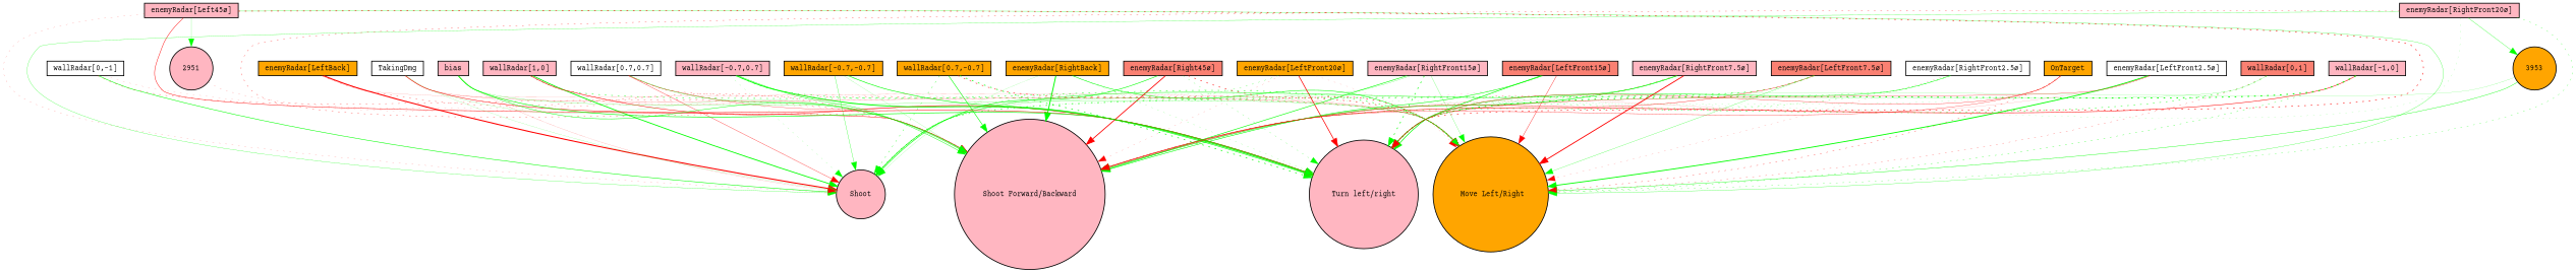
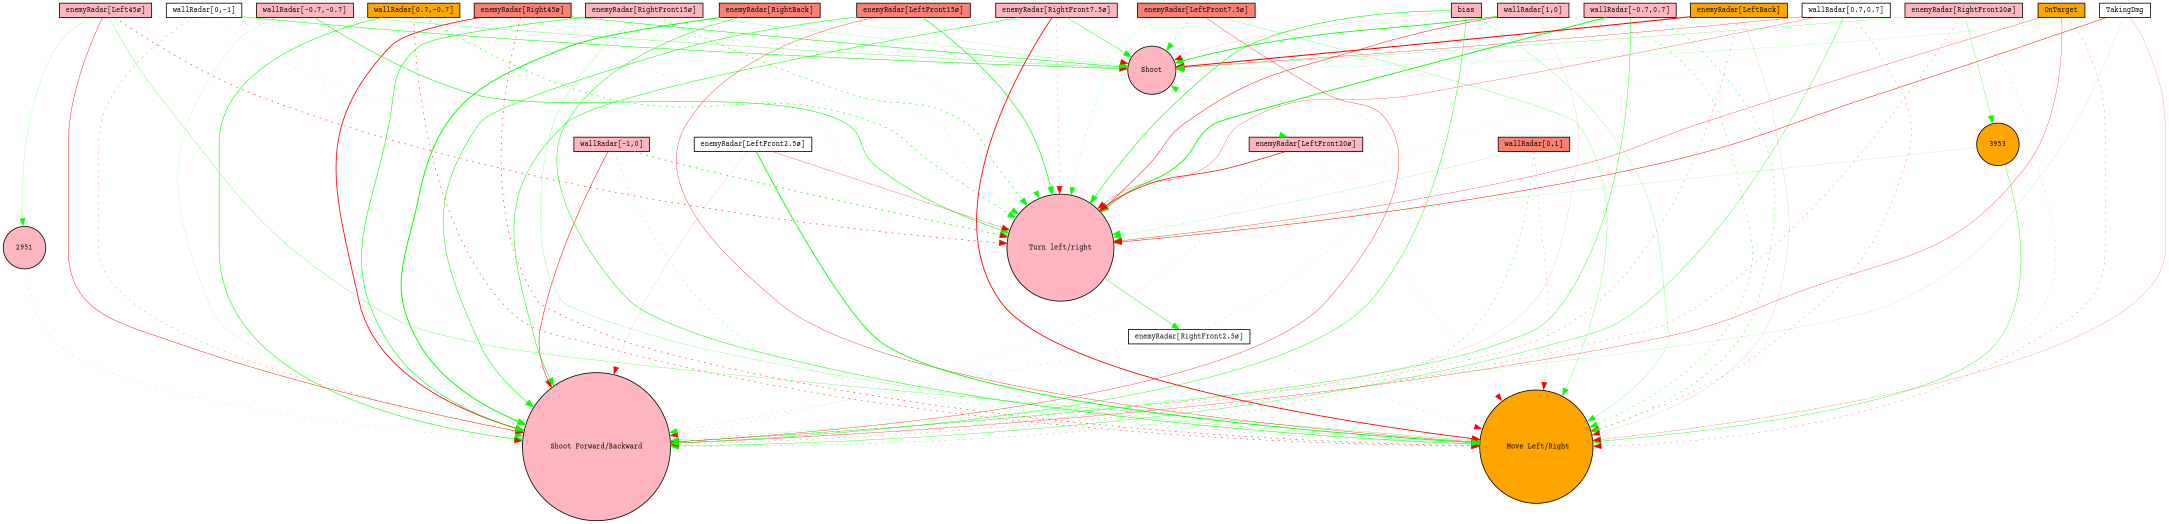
  digraph {
    fontname="Courier Prime"
    node [fillcolor=lightpink fontname="Courier Prime" fontsize=9 shape=box style=filled]
    edge [color=green fontname="Courier Prime" style=solid]
    "wallRadar[1,0]" [height=0.2 width=0.2]
    Shoot [height=0.2 shape=circle width=0.2]
    n3 [height=0.2 label="Shoot Forward/Backward" shape=circle width=0.2]
    " Move Left/Right" [fillcolor=orange height=0.2 shape=circle width=0.2]
    "Turn left/right" [height=0.2 shape=circle width=0.2]
    "wallRadar[0,1]" [fillcolor=salmon height=0.2 width=0.2]
    "wallRadar[-1,0]" [height=0.2 width=0.2]
    "wallRadar[0,-1]" [fillcolor=white height=0.2 width=0.2]
    "wallRadar[0.7,0.7]" [fillcolor=white height=0.2 width=0.2]
    "wallRadar[-0.7,0.7]" [height=0.2 width=0.2]
-   "wallRadar[-0.7,-0.7]" [fillcolor=orange height=0.2 width=0.2]
+   "wallRadar[-0.7,-0.7]" [height=0.2 width=0.2]
    "wallRadar[0.7,-0.7]" [fillcolor=orange height=0.2 width=0.2]
-   "enemyRadar[RightBack]" [fillcolor=orange height=0.2 width=0.2]
+   "enemyRadar[RightBack]" [fillcolor=salmon height=0.2 width=0.2]
    "enemyRadar[LeftBack]" [fillcolor=orange height=0.2 width=0.2]
    "enemyRadar[Right45ø]" [fillcolor=salmon height=0.2 width=0.2]
    "enemyRadar[Left45ø]" [height=0.2 width=0.2]
    2951 [height=0.2 shape=circle width=0.2]
    "enemyRadar[RightFront20ø]" [height=0.2 width=0.2]
    3953 [fillcolor=orange height=0.2 shape=circle width=0.2]
-   "enemyRadar[LeftFront20ø]" [fillcolor=orange height=0.2 width=0.2]
+   "enemyRadar[LeftFront20ø]" [height=0.2 width=0.2]
    "enemyRadar[RightFront15ø]" [height=0.2 width=0.2]
    "enemyRadar[LeftFront15ø]" [fillcolor=salmon height=0.2 width=0.2]
    "enemyRadar[RightFront7.5ø]" [height=0.2 width=0.2]
    "enemyRadar[LeftFront7.5ø]" [fillcolor=salmon height=0.2 width=0.2]
    "enemyRadar[RightFront2.5ø]" [fillcolor=white height=0.2 width=0.2]
    "enemyRadar[LeftFront2.5ø]" [fillcolor=white height=0.2 width=0.2]
    OnTarget [fillcolor=orange height=0.2 width=0.2]
    TakingDmg [fillcolor=white height=0.2 width=0.2]
    bias [height=0.2 width=0.2]
    "wallRadar[1,0]" -> Shoot [penwidth=1.0449593264396488]
    "wallRadar[1,0]" -> n3 [color=red penwidth=0.1169057847238181]
    "wallRadar[1,0]" -> " Move Left/Right" [penwidth=0.575794679018671 style=dotted]
    "wallRadar[1,0]" -> "Turn left/right" [color=red penwidth=0.6017582665568378]
    "wallRadar[0,1]" -> n3 [penwidth=0.5436884197018939 style=dotted]
    "wallRadar[0,1]" -> " Move Left/Right" [color=red penwidth=0.26232161274249793 style=dotted]
    "wallRadar[0,1]" -> "Turn left/right" [penwidth=0.20533374293947598]
    "wallRadar[-1,0]" -> n3 [color=red penwidth=0.6408247808448289]
    "wallRadar[-1,0]" -> " Move Left/Right" [penwidth=0.38420299791176693 style=dotted]
    "wallRadar[-1,0]" -> "Turn left/right" [penwidth=1.148589897014073 style=dotted]
    "wallRadar[0,-1]" -> Shoot [penwidth=0.6532931204702243]
    "wallRadar[0,-1]" -> n3 [color=red penwidth=0.3380355832332713 style=dotted]
    "wallRadar[0,-1]" -> "Turn left/right" [color=red penwidth=0.12928515974771634 style=dotted]
    "wallRadar[0.7,0.7]" -> Shoot [color=red penwidth=0.3799166926101558]
    "wallRadar[0.7,0.7]" -> n3 [penwidth=0.451007682620719]
    "wallRadar[0.7,0.7]" -> " Move Left/Right" [color=red penwidth=0.348458795087395 style=dotted]
    "wallRadar[0.7,0.7]" -> "Turn left/right" [color=red penwidth=0.3275572608759275]
    "wallRadar[-0.7,0.7]" -> Shoot [penwidth=0.15341352590304386 style=dotted]
    "wallRadar[-0.7,0.7]" -> n3 [penwidth=0.5109393322304855]
    "wallRadar[-0.7,0.7]" -> " Move Left/Right" [penwidth=0.6188865414492449 style=dotted]
    "wallRadar[-0.7,0.7]" -> "Turn left/right" [penwidth=1.1045195347024732]
    "wallRadar[-0.7,-0.7]" -> Shoot [penwidth=0.34481377374533767]
    "wallRadar[-0.7,-0.7]" -> n3 [penwidth=0.15494628798142712]
    "wallRadar[-0.7,-0.7]" -> " Move Left/Right" [penwidth=0.11558691634485344 style=dotted]
    "wallRadar[-0.7,-0.7]" -> "Turn left/right" [penwidth=0.7217981365595652]
    "wallRadar[0.7,-0.7]" -> Shoot [penwidth=0.4103523791622137 style=dotted]
    "wallRadar[0.7,-0.7]" -> n3 [penwidth=0.7008548638674752]
    "wallRadar[0.7,-0.7]" -> " Move Left/Right" [color=red penwidth=0.6263988664730773 style=dotted]
    "wallRadar[0.7,-0.7]" -> "Turn left/right" [penwidth=0.8504123516822488 style=dotted]
    "enemyRadar[RightBack]" -> Shoot [penwidth=0.13535441591094283]
    "enemyRadar[RightBack]" -> n3 [penwidth=1.1810174078907385]
    "enemyRadar[RightBack]" -> " Move Left/Right" [penwidth=0.6425079045507947]
    "enemyRadar[RightBack]" -> "Turn left/right" [penwidth=0.1718175117061842 style=dotted]
    "enemyRadar[LeftBack]" -> Shoot [color=red penwidth=1.308997139265348]
    "enemyRadar[LeftBack]" -> n3 [color=red penwidth=0.34516600344494164 style=dotted]
    "enemyRadar[LeftBack]" -> " Move Left/Right" [color=red penwidth=0.1197267090459147]
    "enemyRadar[Right45ø]" -> Shoot [penwidth=0.7011528966828505]
    "enemyRadar[Right45ø]" -> n3 [color=red penwidth=1.0187095732764178]
    "enemyRadar[Right45ø]" -> " Move Left/Right" [color=red penwidth=0.6785044401833266 style=dotted]
    "enemyRadar[Right45ø]" -> "Turn left/right" [penwidth=0.24477632652241896 style=dotted]
    "enemyRadar[Left45ø]" -> Shoot [color=red penwidth=0.16208003998800874 style=dotted]
    "enemyRadar[Left45ø]" -> n3 [color=red penwidth=0.5405067972028115]
    "enemyRadar[Left45ø]" -> " Move Left/Right" [penwidth=0.32494354656998414]
    "enemyRadar[Left45ø]" -> "Turn left/right" [color=red penwidth=0.7006572177726174 style=dotted]
    "enemyRadar[Left45ø]" -> 2951 [penwidth=0.2026125843686929]
    2951 -> n3 [color=red penwidth=0.15848390725717232 style=dotted]
    "enemyRadar[RightFront20ø]" -> Shoot [penwidth=0.298649483404418]
    "enemyRadar[RightFront20ø]" -> n3 [color=red penwidth=0.3465978126020527 style=dotted]
    "enemyRadar[RightFront20ø]" -> " Move Left/Right" [penwidth=0.30406237575893097 style=dotted]
    "enemyRadar[RightFront20ø]" -> "Turn left/right" [penwidth=0.13602305207829296 style=dotted]
    "enemyRadar[RightFront20ø]" -> 3953 [penwidth=0.35082867172544496]
    3953 -> " Move Left/Right" [penwidth=0.472408248265175]
    3953 -> "Turn left/right" [penwidth=0.16339544903709002]
-   "enemyRadar[LeftFront20ø]" -> Shoot [penwidth=0.3071011284293347 style=dotted]
+   Shoot -> "enemyRadar[LeftFront20ø]" [penwidth=0.3071011284293347 style=dotted]
    "enemyRadar[LeftFront20ø]" -> n3 [color=red penwidth=0.1568053470374005 style=dotted]
    "enemyRadar[LeftFront20ø]" -> " Move Left/Right" [color=red penwidth=0.11980373959061458 style=dotted]
    "enemyRadar[LeftFront20ø]" -> "Turn left/right" [color=red penwidth=0.8827082656502359]
    "enemyRadar[RightFront15ø]" -> Shoot [penwidth=0.22180418972181773]
    "enemyRadar[RightFront15ø]" -> n3 [penwidth=0.730327404294908]
    "enemyRadar[RightFront15ø]" -> " Move Left/Right" [penwidth=0.24111418474173957]
    "enemyRadar[RightFront15ø]" -> "Turn left/right" [penwidth=0.8514716944440256 style=dotted]
    "enemyRadar[LeftFront15ø]" -> Shoot [color=red penwidth=0.13027129011484337 style=dotted]
    "enemyRadar[LeftFront15ø]" -> n3 [penwidth=0.685092694219838]
    "enemyRadar[LeftFront15ø]" -> " Move Left/Right" [color=red penwidth=0.42874391823160685]
    "enemyRadar[LeftFront15ø]" -> "Turn left/right" [penwidth=0.8342041731054144]
    "enemyRadar[RightFront7.5ø]" -> Shoot [penwidth=0.5464064292051616]
    "enemyRadar[RightFront7.5ø]" -> n3 [penwidth=0.6660962102375725]
    "enemyRadar[RightFront7.5ø]" -> " Move Left/Right" [color=red penwidth=1.0817261180374522]
    "enemyRadar[RightFront7.5ø]" -> "Turn left/right" [color=red penwidth=0.3243137375762334 style=dotted]
    "enemyRadar[LeftFront7.5ø]" -> Shoot [penwidth=0.6363746440627486 style=dotted]
    "enemyRadar[LeftFront7.5ø]" -> n3 [color=red penwidth=0.4398698025566149]
    "enemyRadar[LeftFront7.5ø]" -> " Move Left/Right" [penwidth=0.29247461677527653]
    "enemyRadar[LeftFront7.5ø]" -> "Turn left/right" [penwidth=0.30779287318767545 style=dotted]
    "enemyRadar[RightFront2.5ø]" -> Shoot [penwidth=0.2541151271600741 style=dotted]
    "enemyRadar[RightFront2.5ø]" -> n3 [penwidth=0.31519618255276277 style=dotted]
    "enemyRadar[RightFront2.5ø]" -> " Move Left/Right" [color=red penwidth=0.16677589560542605 style=dotted]
-   "enemyRadar[RightFront2.5ø]" -> "Turn left/right" [penwidth=0.5475399319511656]
+   "Turn left/right" -> "enemyRadar[RightFront2.5ø]" [penwidth=0.5475399319511656]
    "enemyRadar[LeftFront2.5ø]" -> n3 [color=red penwidth=0.11504243671258822]
    "enemyRadar[LeftFront2.5ø]" -> " Move Left/Right" [penwidth=1.0894281002711046]
    "enemyRadar[LeftFront2.5ø]" -> "Turn left/right" [color=red penwidth=0.33197090798797535]
    OnTarget -> Shoot [penwidth=0.15883592337639313 style=dotted]
    OnTarget -> n3 [color=red penwidth=0.35948393101872456]
    OnTarget -> " Move Left/Right" [color=red penwidth=0.3580733232074633 style=dotted]
    OnTarget -> "Turn left/right" [color=red penwidth=0.37451708044206744]
    TakingDmg -> Shoot [penwidth=0.137439083474639]
    TakingDmg -> n3 [penwidth=0.1649005916594252]
    TakingDmg -> " Move Left/Right" [color=red penwidth=0.20817016731820343]
    TakingDmg -> "Turn left/right" [color=red penwidth=0.6024638800435189]
    bias -> Shoot [color=red penwidth=0.12111283446460969]
    bias -> n3 [penwidth=0.5633419421752774]
    bias -> " Move Left/Right" [penwidth=0.253537235747145]
    bias -> "Turn left/right" [penwidth=0.7516104131036702]
  }
